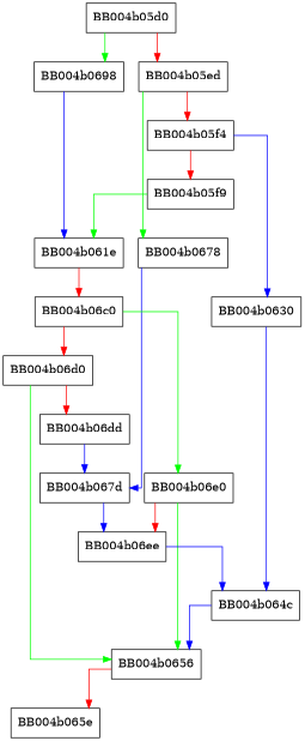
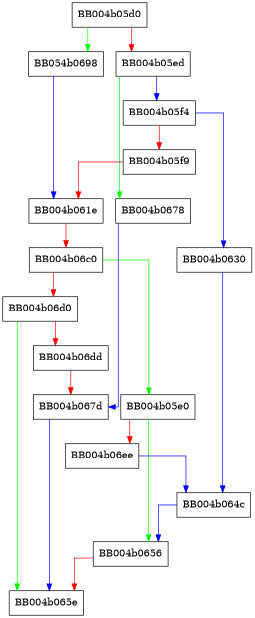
  digraph {
    splines=ortho
    node [shape=box]
    edge [color=red]
    BB004b05d0
-   BB004b0698
+   BB004b0698 [label=BB054b0698]
    BB004b05ed
    BB004b061e
    n5 [label=BB004b0678]
    BB004b05f4
    BB004b06c0
    BB004b067d
    BB004b0630
    BB004b05f9
    BB004b065e
    BB004b064c
    BB004b0656
-   BB004b06e0
+   BB004b06e0 [label=BB004b05e0]
    BB004b06d0
    BB004b06ee
    BB004b06dd
    BB004b05d0 -> BB004b0698 [color=green]
    BB004b05d0 -> BB004b05ed
    BB004b0698 -> BB004b061e [color=blue]
    BB004b05ed -> n5 [color=green]
-   BB004b05ed -> BB004b05f4
+   BB004b05ed -> BB004b05f4 [color=blue]
    BB004b061e -> BB004b06c0
    n5 -> BB004b067d [color=blue]
    BB004b05f4 -> BB004b0630 [color=blue]
    BB004b05f4 -> BB004b05f9
    BB004b06c0 -> BB004b06e0 [color=green]
    BB004b06c0 -> BB004b06d0
-   BB004b067d -> BB004b06ee [color=blue]
+   BB004b067d -> BB004b065e [color=blue]
    BB004b0630 -> BB004b064c [color=blue]
-   BB004b05f9 -> BB004b061e [color=green]
+   BB004b05f9 -> BB004b061e
    BB004b064c -> BB004b0656 [color=blue]
    BB004b0656 -> BB004b065e
    BB004b06e0 -> BB004b0656 [color=green]
    BB004b06e0 -> BB004b06ee
-   BB004b06d0 -> BB004b0656 [color=green]
+   BB004b06d0 -> BB004b065e [color=green]
    BB004b06d0 -> BB004b06dd
    BB004b06ee -> BB004b064c [color=blue]
-   BB004b06dd -> BB004b067d [color=blue]
+   BB004b06dd -> BB004b067d
  }
